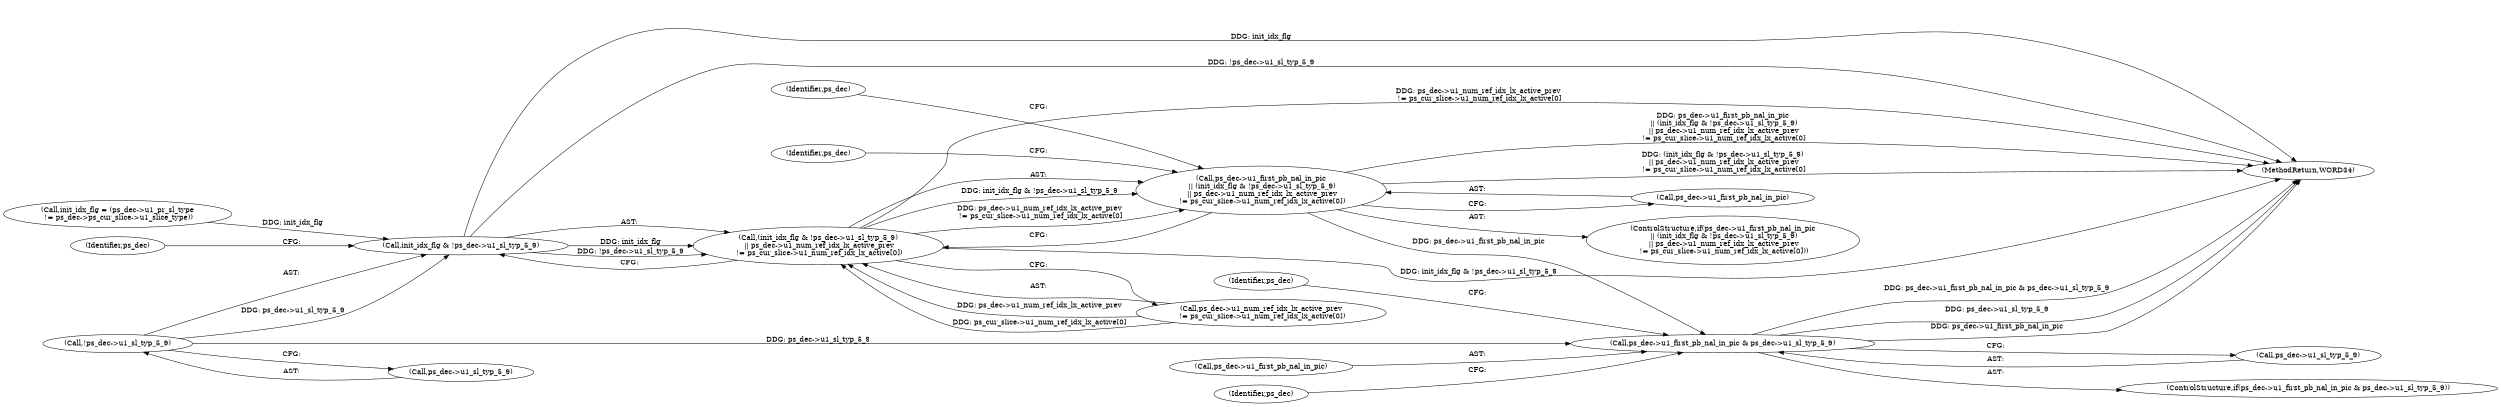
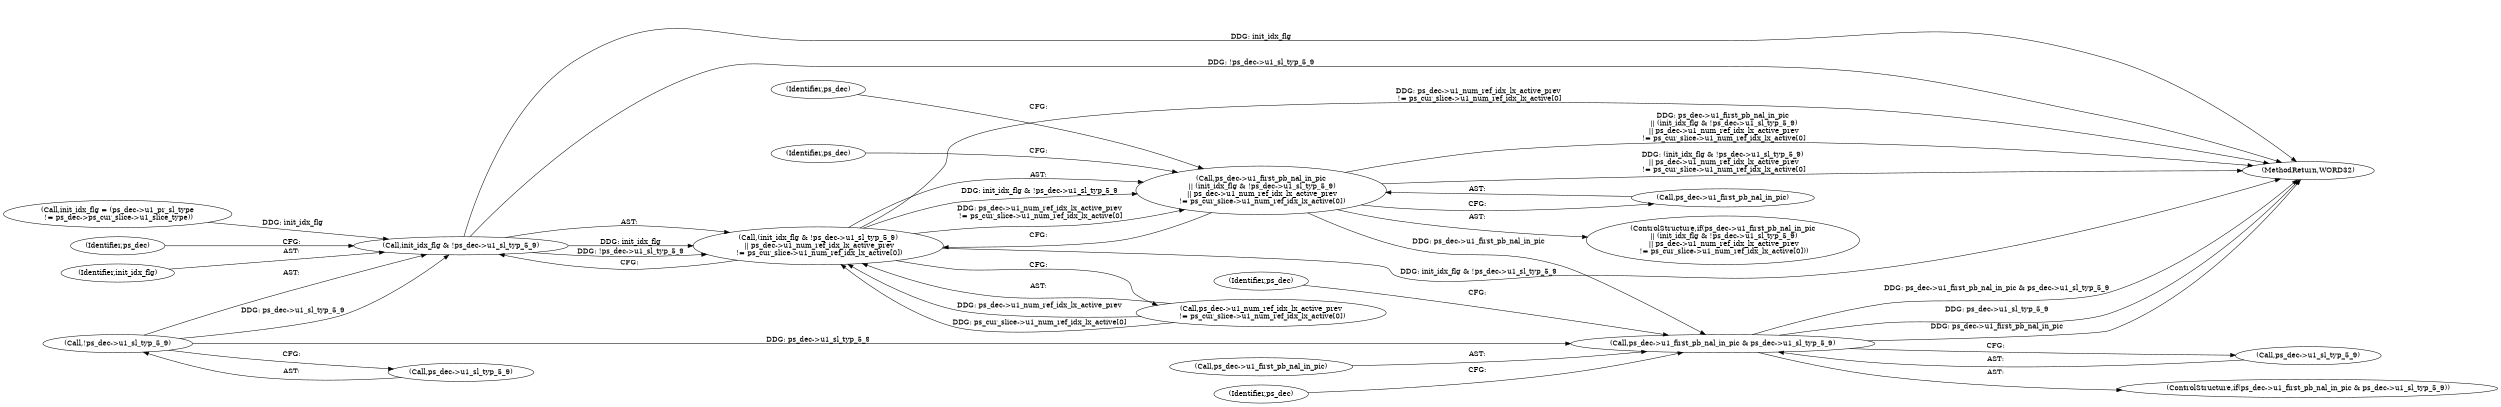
  digraph {
    rankdir=LR
    n1 [label="(Call,!ps_dec->u1_sl_typ_5_9)"]
    n2 [label="(Call,init_idx_flg & !ps_dec->u1_sl_typ_5_9)"]
    n3 [label="(Call,ps_dec->u1_first_pb_nal_in_pic & ps_dec->u1_sl_typ_5_9)"]
    n4 [label="(Call,ps_dec->u1_sl_typ_5_9)"]
    n5 [label="(Call,(init_idx_flg & !ps_dec->u1_sl_typ_5_9)\n || ps_dec->u1_num_ref_idx_lx_active_prev\n != ps_cur_slice->u1_num_ref_idx_lx_active[0])"]
-   n6 [label="(MethodReturn,WORD34)"]
+   n6 [label="(MethodReturn,WORD32)"]
    n7 [label="(ControlStructure,if(ps_dec->u1_first_pb_nal_in_pic & ps_dec->u1_sl_typ_5_9))"]
    n8 [label="(Call,ps_dec->u1_sl_typ_5_9)"]
    n9 [label="(Call,ps_dec->u1_first_pb_nal_in_pic\n || (init_idx_flg & !ps_dec->u1_sl_typ_5_9)\n || ps_dec->u1_num_ref_idx_lx_active_prev\n != ps_cur_slice->u1_num_ref_idx_lx_active[0])"]
    n10 [label="(Call,ps_dec->u1_num_ref_idx_lx_active_prev\n != ps_cur_slice->u1_num_ref_idx_lx_active[0])"]
    n11 [label="(ControlStructure,if(ps_dec->u1_first_pb_nal_in_pic\n || (init_idx_flg & !ps_dec->u1_sl_typ_5_9)\n || ps_dec->u1_num_ref_idx_lx_active_prev\n != ps_cur_slice->u1_num_ref_idx_lx_active[0]))"]
    n12 [label="(Call,ps_dec->u1_first_pb_nal_in_pic)"]
    n13 [label="(Identifier,ps_dec)"]
    n14 [label="(Call,ps_dec->u1_first_pb_nal_in_pic)"]
    n15 [label="(Identifier,ps_dec)"]
    n16 [label="(Identifier,ps_dec)"]
+   n17 [label="(Identifier,init_idx_flg)"]
    n18 [label="(Call,init_idx_flg = (ps_dec->u1_pr_sl_type\n != ps_dec->ps_cur_slice->u1_slice_type))"]
    n19 [label="(Identifier,ps_dec)"]
    n20 [label="(Identifier,ps_dec)"]
    n1 -> n2 [label="AST: "]
    n1 -> n2 [label="DDG: ps_dec->u1_sl_typ_5_9"]
    n1 -> n3 [label="DDG: ps_dec->u1_sl_typ_5_9"]
    n1 -> n4 [label="CFG: "]
    n2 -> n5 [label="AST: "]
    n2 -> n5 [label="DDG: init_idx_flg"]
    n2 -> n5 [label="DDG: !ps_dec->u1_sl_typ_5_9"]
    n2 -> n6 [label="DDG: init_idx_flg"]
    n2 -> n6 [label="DDG: !ps_dec->u1_sl_typ_5_9"]
    n3 -> n6 [label="DDG: ps_dec->u1_first_pb_nal_in_pic"]
    n3 -> n6 [label="DDG: ps_dec->u1_first_pb_nal_in_pic & ps_dec->u1_sl_typ_5_9"]
    n3 -> n6 [label="DDG: ps_dec->u1_sl_typ_5_9"]
    n3 -> n7 [label="AST: "]
    n3 -> n8 [label="CFG: "]
    n4 -> n1 [label="AST: "]
    n5 -> n2 [label="CFG: "]
    n5 -> n6 [label="DDG: ps_dec->u1_num_ref_idx_lx_active_prev\n != ps_cur_slice->u1_num_ref_idx_lx_active[0]"]
    n5 -> n6 [label="DDG: init_idx_flg & !ps_dec->u1_sl_typ_5_9"]
    n5 -> n9 [label="AST: "]
    n5 -> n9 [label="DDG: init_idx_flg & !ps_dec->u1_sl_typ_5_9"]
    n5 -> n9 [label="DDG: ps_dec->u1_num_ref_idx_lx_active_prev\n != ps_cur_slice->u1_num_ref_idx_lx_active[0]"]
    n5 -> n10 [label="CFG: "]
    n8 -> n3 [label="AST: "]
    n9 -> n3 [label="DDG: ps_dec->u1_first_pb_nal_in_pic"]
    n9 -> n5 [label="CFG: "]
    n9 -> n6 [label="DDG: ps_dec->u1_first_pb_nal_in_pic\n || (init_idx_flg & !ps_dec->u1_sl_typ_5_9)\n || ps_dec->u1_num_ref_idx_lx_active_prev\n != ps_cur_slice->u1_num_ref_idx_lx_active[0]"]
    n9 -> n6 [label="DDG: (init_idx_flg & !ps_dec->u1_sl_typ_5_9)\n || ps_dec->u1_num_ref_idx_lx_active_prev\n != ps_cur_slice->u1_num_ref_idx_lx_active[0]"]
    n9 -> n11 [label="AST: "]
    n9 -> n12 [label="CFG: "]
    n10 -> n5 [label="AST: "]
    n10 -> n5 [label="DDG: ps_dec->u1_num_ref_idx_lx_active_prev"]
    n10 -> n5 [label="DDG: ps_cur_slice->u1_num_ref_idx_lx_active[0]"]
    n12 -> n9 [label="AST: "]
    n13 -> n9 [label="CFG: "]
    n14 -> n3 [label="AST: "]
    n15 -> n3 [label="CFG: "]
    n16 -> n2 [label="CFG: "]
+   n17 -> n2 [label="AST: "]
    n18 -> n2 [label="DDG: init_idx_flg"]
    n19 -> n9 [label="CFG: "]
    n20 -> n3 [label="CFG: "]
  }
